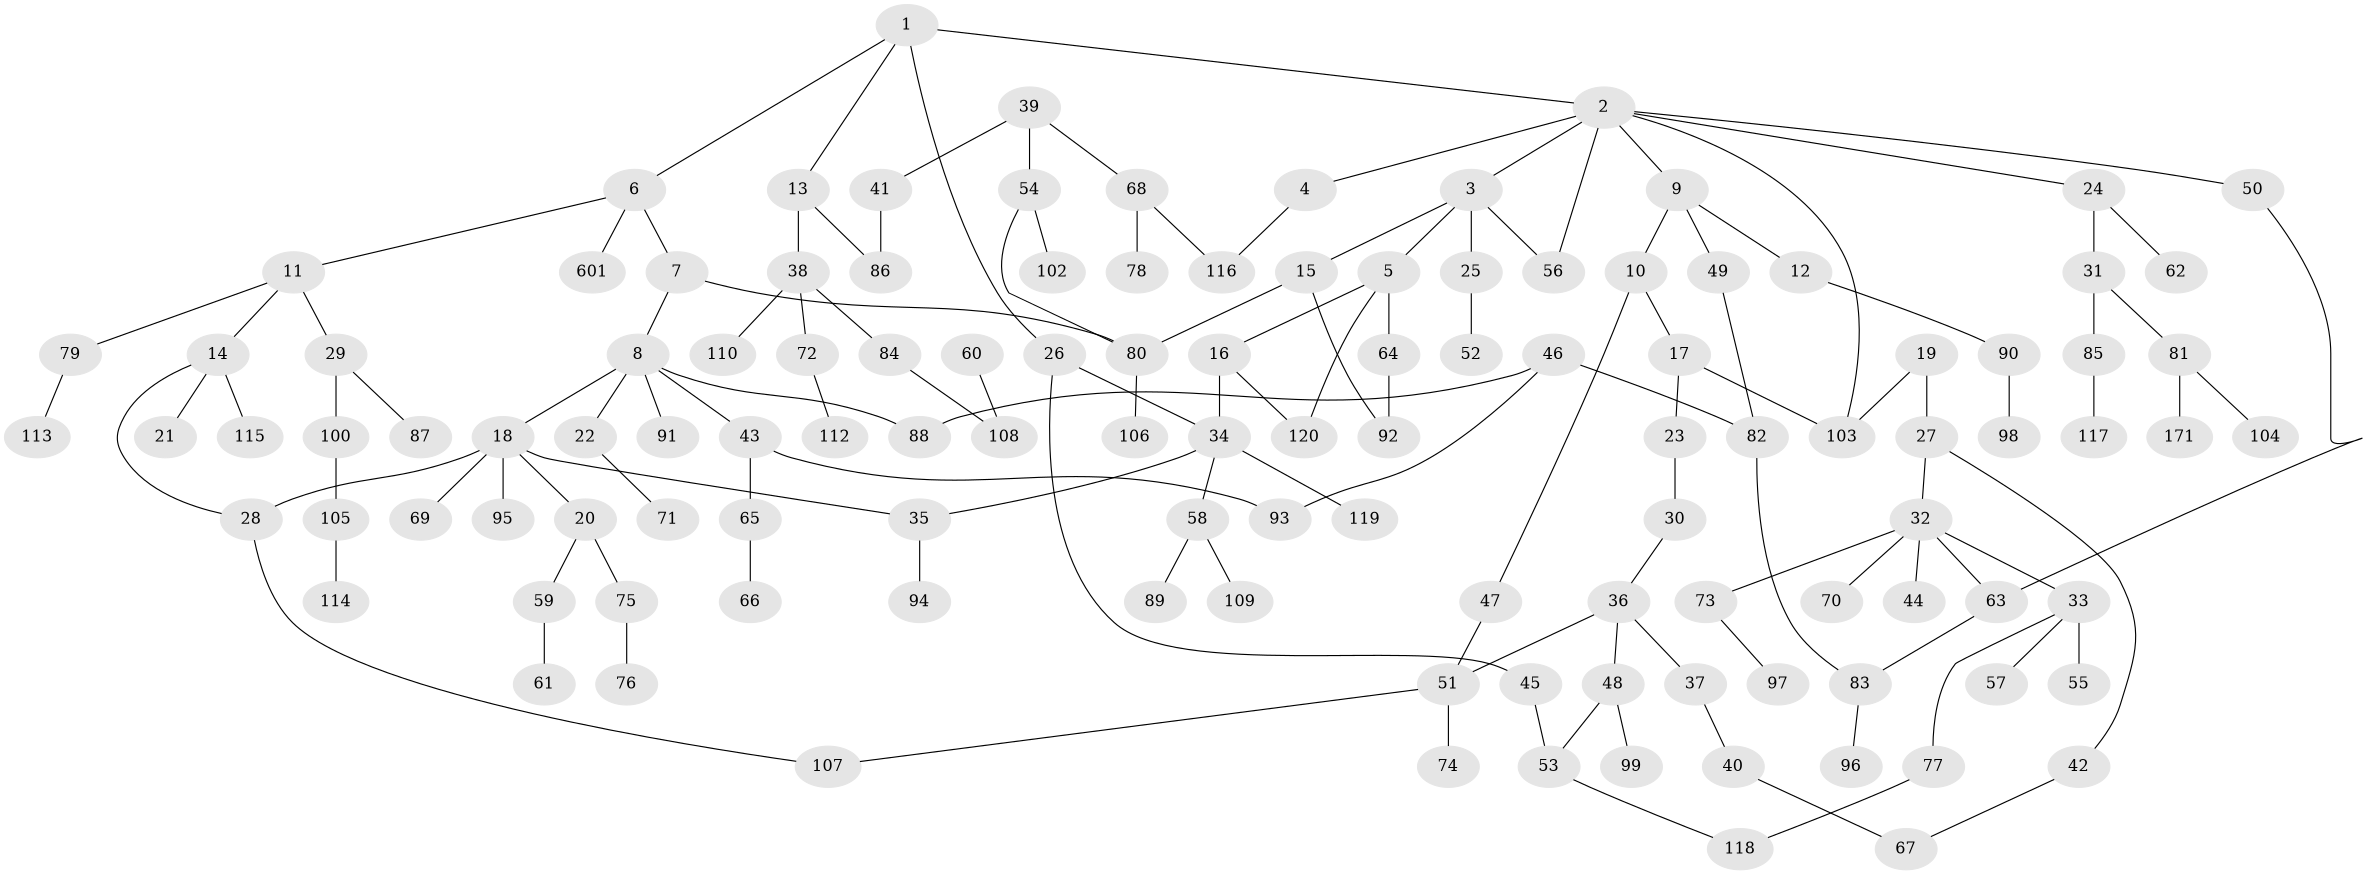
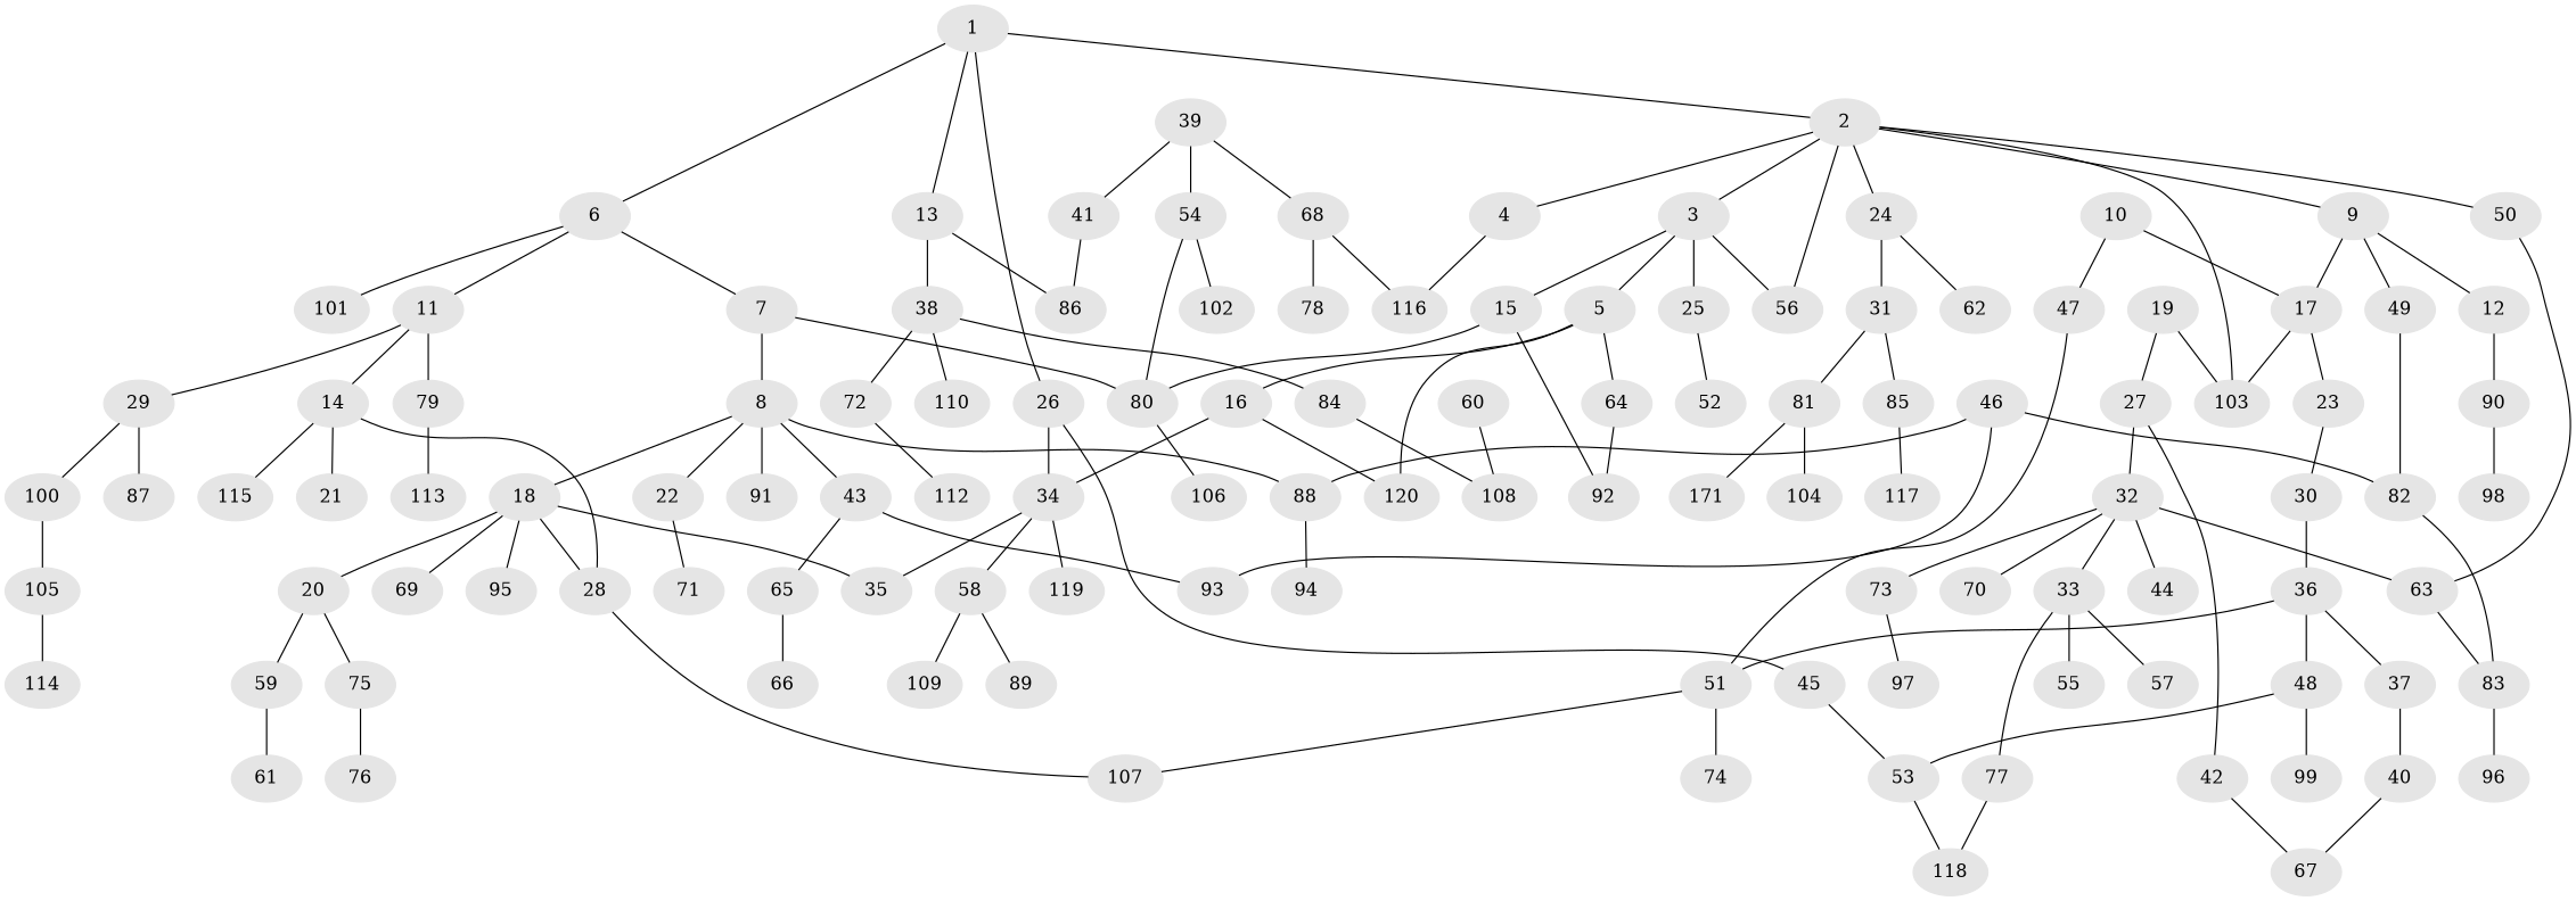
  graph {
    node [color=gray90 style=filled]
    1
    2
    6
    13
    26
    3
    4
    9
    24
    50
    56
    103
    7
    11
-   101 [label=601]
+   101
    38
    86
    34
    45
    5
    15
    25
    116
    10
    12
    49
    31
    62
    63
    16
    64
    120
    80
    92
    52
    39
    41
    54
    68
    8
    14
    29
    79
    18
    22
    43
    91
    88
    106
    28
    20
    35
    69
    95
    71
    65
    93
    46
    82
    17
    47
    90
    23
    51
    21
    115
    87
    100
    113
    19
    27
    98
    72
    84
    110
    107
    58
    119
    30
    59
    75
    94
    32
    42
    61
    76
    83
    36
    81
    85
    53
    33
    44
    70
    73
    67
    105
    37
    48
    104
    n101 [label=171]
    117
    55
    57
    77
    97
    118
    89
    109
    40
    99
    74
    112
    108
    102
    60
    78
    66
    96
    114
    1 -- 2
    1 -- 6
    1 -- 13
    1 -- 26
    2 -- 3
    2 -- 4
    2 -- 9
    2 -- 24
    2 -- 50
    2 -- 56
    2 -- 103
    6 -- 7
    6 -- 11
    6 -- 101
    13 -- 38
    13 -- 86
    26 -- 34
    26 -- 45
    3 -- 56
    3 -- 5
    3 -- 15
    3 -- 25
    4 -- 116
-   9 -- 10
+   9 -- 17
    9 -- 12
    9 -- 49
    24 -- 31
    24 -- 62
    50 -- 63
    7 -- 80
    7 -- 8
    11 -- 14
    11 -- 29
    11 -- 79
    38 -- 72
    38 -- 84
    38 -- 110
    34 -- 35
    34 -- 58
    34 -- 119
    45 -- 53
    5 -- 16
    5 -- 64
    5 -- 120
    15 -- 80
    15 -- 92
    25 -- 52
    10 -- 17
    10 -- 47
    12 -- 90
    49 -- 82
    31 -- 81
    31 -- 85
    63 -- 83
    16 -- 34
    16 -- 120
    64 -- 92
    80 -- 106
    39 -- 41
    39 -- 54
    39 -- 68
    41 -- 86
    54 -- 80
    54 -- 102
    68 -- 116
    68 -- 78
    8 -- 18
    8 -- 22
    8 -- 43
    8 -- 91
    8 -- 88
    14 -- 28
    14 -- 21
    14 -- 115
    29 -- 87
    29 -- 100
    79 -- 113
    18 -- 28
    18 -- 20
    18 -- 35
    18 -- 69
    18 -- 95
    22 -- 71
    43 -- 65
    43 -- 93
    28 -- 107
    20 -- 59
    20 -- 75
-   35 -- 94
+   88 -- 94
    65 -- 66
    46 -- 88
    46 -- 93
    46 -- 82
    82 -- 83
    17 -- 103
    17 -- 23
    47 -- 51
    90 -- 98
    23 -- 30
    51 -- 107
    51 -- 74
    100 -- 105
    19 -- 103
    19 -- 27
    27 -- 32
    27 -- 42
    72 -- 112
    84 -- 108
    58 -- 89
    58 -- 109
    30 -- 36
    59 -- 61
    75 -- 76
    32 -- 63
    32 -- 33
    32 -- 44
    32 -- 70
    32 -- 73
    42 -- 67
    83 -- 96
    36 -- 51
    36 -- 37
    36 -- 48
    81 -- 104
    81 -- n101
    85 -- 117
    53 -- 118
    33 -- 55
    33 -- 57
    33 -- 77
    73 -- 97
    105 -- 114
    37 -- 40
    48 -- 53
    48 -- 99
    77 -- 118
    40 -- 67
    60 -- 108
  }
